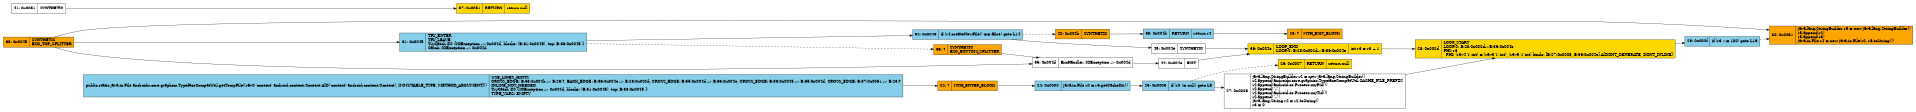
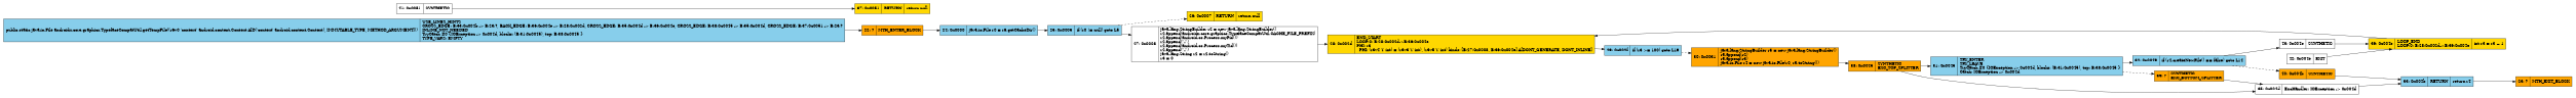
  digraph {
    rankdir=LR
    node [fillcolor=skyblue shape=record style=filled]
    n1 [fillcolor=orange label="{22\:\ ?|MTH_ENTER_BLOCK\l}"]
    n2 [label="{24\:\ 0x0000|java.io.File r0 = r6.getCacheDir()\l}"]
    n3 [label="{25\:\ 0x0005|if (r0 != null) goto L5\l}"]
    n4 [fillcolor=gold label="{26\:\ 0x0007|RETURN\l|return null\l}"]
    n5 [fillcolor=white label="{27\:\ 0x0008|java.lang.StringBuilder r2 = new java.lang.StringBuilder()\lr2.append(androidx.core.graphics.TypefaceCompatUtil.CACHE_FILE_PREFIX)\lr2.append(android.os.Process.myPid())\lr2.append(\"\-\")\lr2.append(android.os.Process.myTid())\lr2.append(\"\-\")\ljava.lang.String r2 = r2.toString()\lr3 = 0\l}"]
-   n6 [fillcolor=gold label="{28\:\ 0x002d|LOOP_START\lLOOP:0: B:28:0x002d\-\>B:36:0x004e\lPHI: r3 \l  PHI: (r3v4 'i' int) = (r3v3 'i' int), (r3v5 'i' int) binds: [B:27:0x0008, B:36:0x004e] A[DONT_GENERATE, DONT_INLINE]\l}"]
+   n6 [fillcolor=gold label="{28\:\ 0x002d|END_START\lLOOP:0: B:28:0x002d\-\>B:36:0x004e\lPHI: r3 \l  PHI: (r3v4 'i' int) = (r3v3 'i' int), (r3v5 'i' int) binds: [B:27:0x0008, B:36:0x004e] A[DONT_GENERATE, DONT_INLINE]\l}"]
    n7 [fillcolor=orange label="{23\:\ ?|MTH_EXIT_BLOCK\l}"]
    n8 [label="{29\:\ 0x002f|if (r3 \>= 100) goto L19\l}"]
    n9 [fillcolor=orange label="{30\:\ 0x0031|java.lang.StringBuilder r5 = new java.lang.StringBuilder()\lr5.append(r2)\lr5.append(r3)\ljava.io.File r4 = new java.io.File(r0, r5.toString())\l}"]
    n10 [fillcolor=orange label="{38\:\ 0x0045|SYNTHETIC\lEXC_TOP_SPLITTER\l}"]
    n11 [fillcolor=white label="{41\:\ 0x0051|SYNTHETIC\l}"]
    n12 [fillcolor=gold label="{37\:\ 0x0051|RETURN\l|return null\l}"]
    n13 [label="{31\:\ 0x0045|TRY_ENTER\lTRY_LEAVE\lTryCatch #0 \{IOException \-\> 0x004d, blocks: (B:31:0x0045), top: B:38:0x0045 \}\lCatch: IOException \-\> 0x004d\l}"]
    n14 [fillcolor=white label="{35\:\ 0x004d|ExcHandler: IOException \-\> 0x004d\l}"]
    n15 [label="{32\:\ 0x0049|if (r4.createNewFile() == false) goto L14\l}"]
    n16 [fillcolor=orange label="{39\:\ ?|SYNTHETIC\lEXC_BOTTOM_SPLITTER\l}"]
    n17 [fillcolor=white label="{42\:\ 0x004e|EXIT\l}"]
    n18 [fillcolor=orange label="{40\:\ 0x004b|SYNTHETIC\l}"]
    n19 [fillcolor=white label="{43\:\ 0x004e|SYNTHETIC\l}"]
    n20 [label="{33\:\ 0x004b|RETURN\l|return r4\l}"]
    n21 [fillcolor=gold label="{36\:\ 0x004e|LOOP_END\lLOOP:0: B:28:0x002d\-\>B:36:0x004e\l|int r3 = r3 + 1\l}"]
    n22 [label="{public static java.io.File androidx.core.graphics.TypefaceCompatUtil.getTempFile((r6v0 'context' android.content.Context A[D('context' android.content.Context), IMMUTABLE_TYPE, METHOD_ARGUMENT]))  | USE_LINES_HINTS\lCROSS_EDGE: B:33:0x004b \-\> B:23:?, BACK_EDGE: B:36:0x004e \-\> B:28:0x002d, CROSS_EDGE: B:35:0x004d \-\> B:36:0x004e, CROSS_EDGE: B:38:0x0045 \-\> B:35:0x004d, CROSS_EDGE: B:37:0x0051 \-\> B:23:?\lINLINE_NOT_NEEDED\lTryCatch #0 \{IOException \-\> 0x004d, blocks: (B:31:0x0045), top: B:38:0x0045 \}\lTYPE_VARS: EMPTY\l}"]
    n1 -> n2
    n2 -> n3
    n3 -> n4 [style=dashed]
    n3 -> n5
    n5 -> n6
    n6 -> n8
    n8 -> n9 [style=dashed]
-   n10 -> n9
+   n9 -> n10
    n10 -> n13
    n10 -> n14
    n11 -> n12
    n13 -> n15
    n13 -> n16 [style=dashed]
-   n14 -> n17
+   n14 -> n20
    n15 -> n18 [style=dashed]
    n15 -> n19
    n16 -> n14
    n17 -> n21
    n18 -> n20
    n19 -> n21
    n20 -> n7
    n21 -> n6
    n22 -> n1
  }
